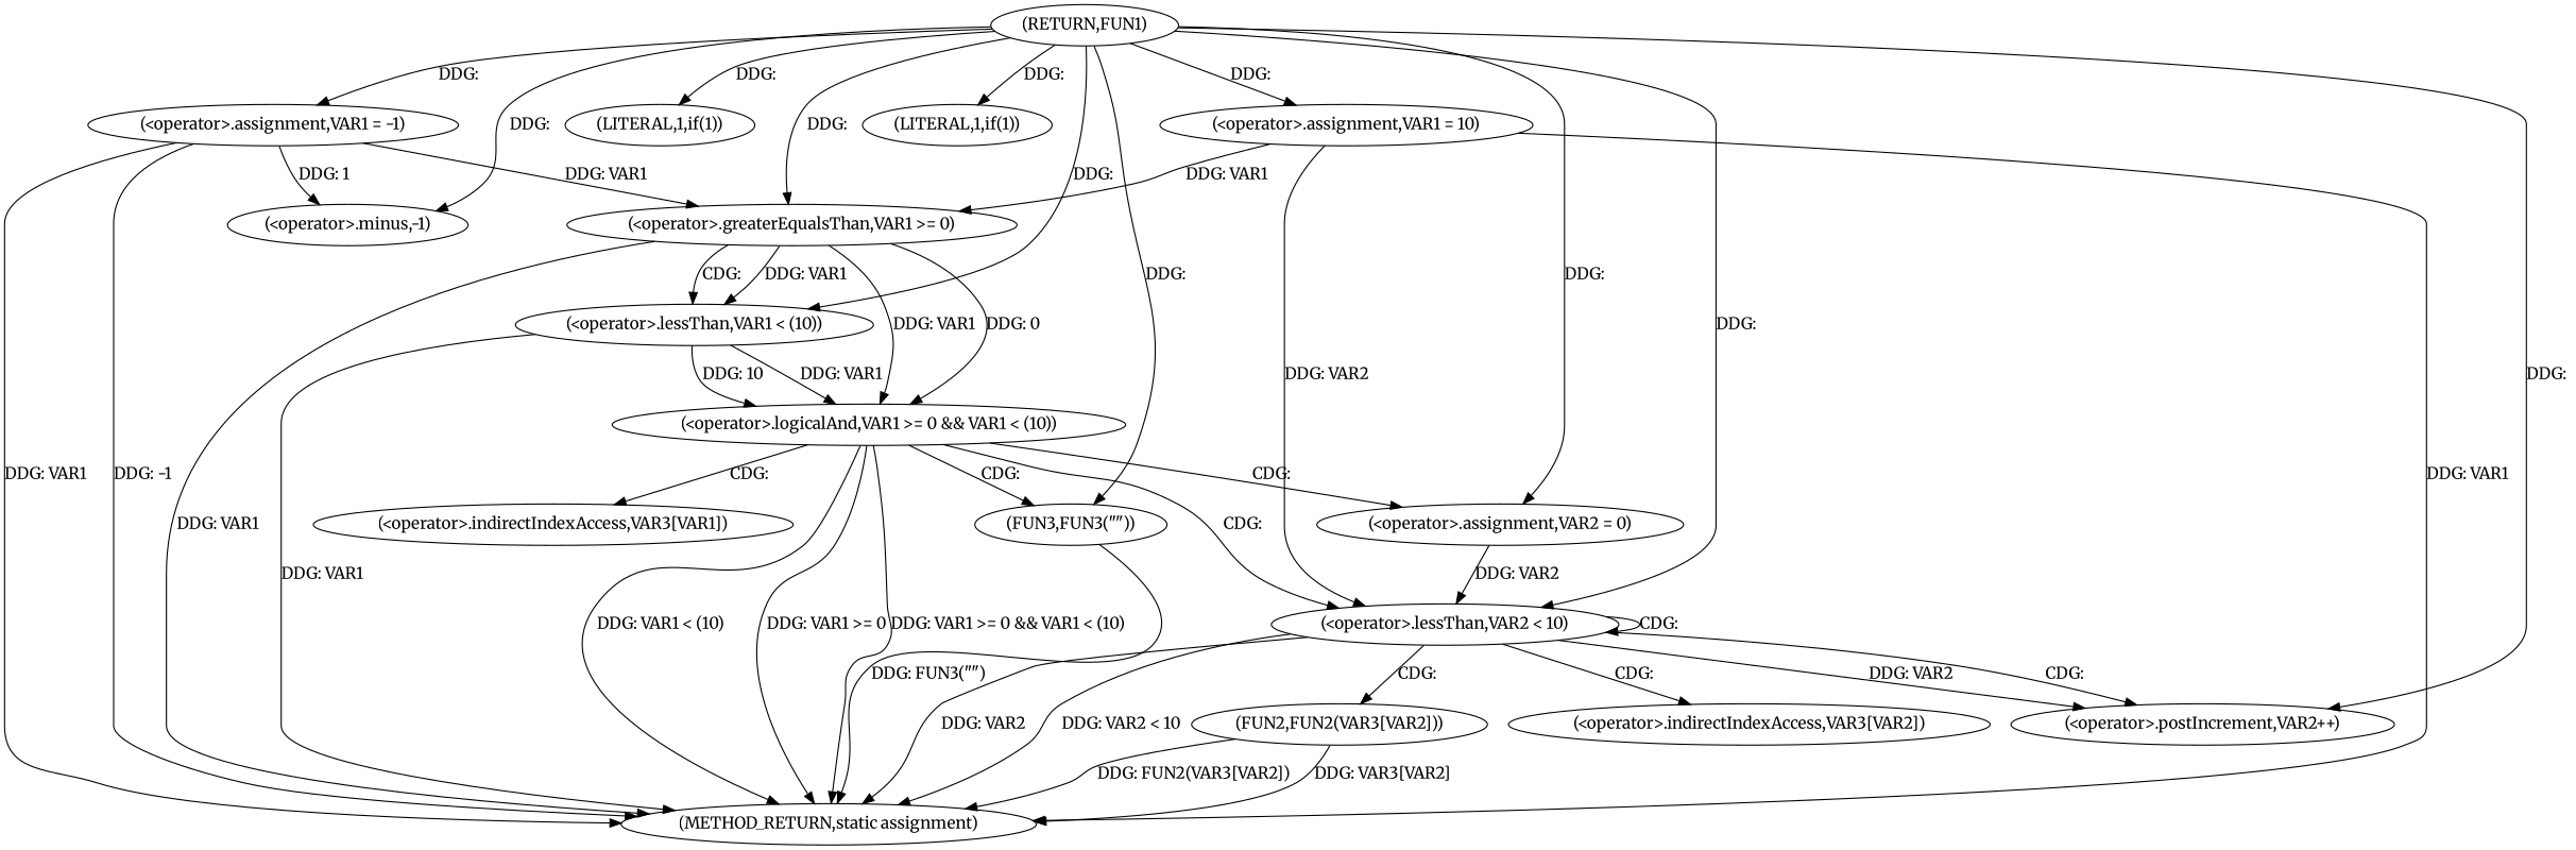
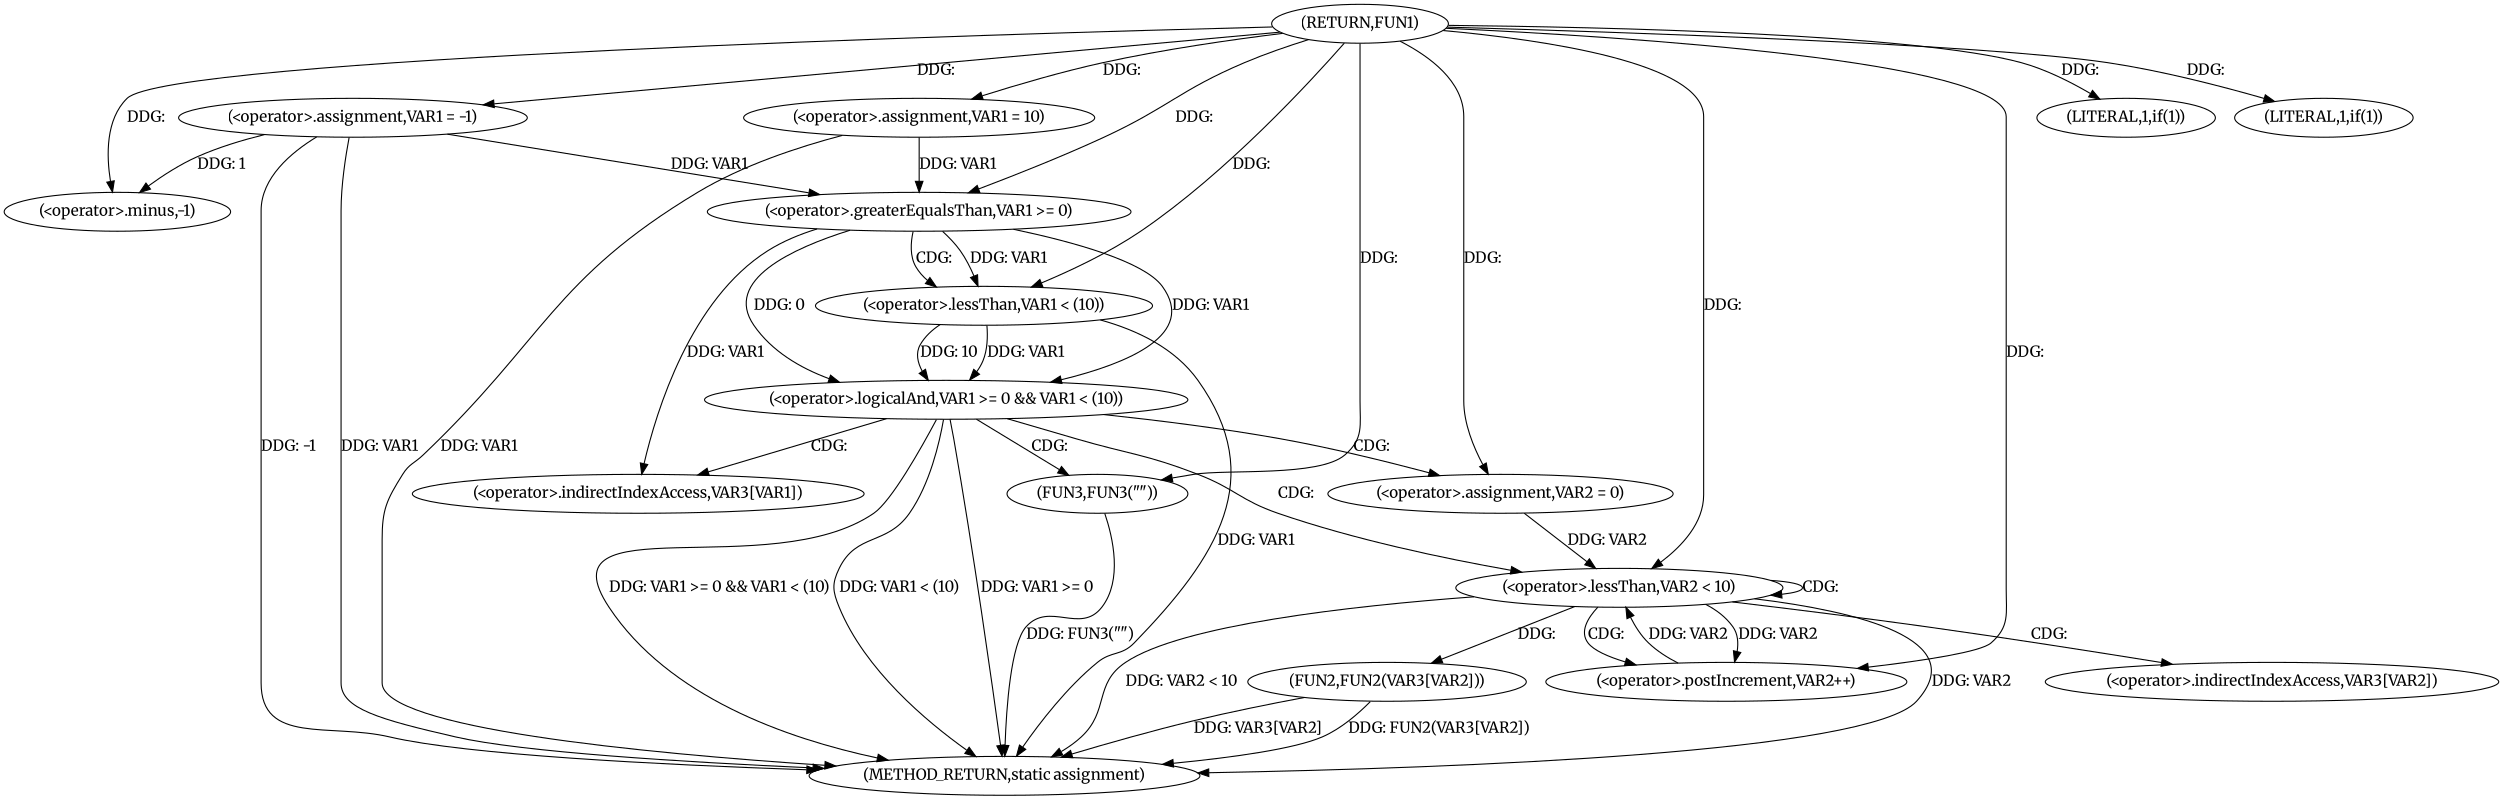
  digraph {
    fontname=Merriweather
    node [fontname=Merriweather]
    edge [fontname=Merriweather]
    n1 [label="(RETURN,FUN1)"]
    n2 [label="(<operator>.assignment,VAR1 = -1)"]
    n3 [label="(<operator>.minus,-1)"]
    n4 [label="(LITERAL,1,if(1))"]
    n5 [label="(<operator>.assignment,VAR1 = 10)"]
    n6 [label="(LITERAL,1,if(1))"]
    n7 [label="(<operator>.greaterEqualsThan,VAR1 >= 0)"]
    n8 [label="(<operator>.lessThan,VAR1 < (10))"]
    n9 [label="(<operator>.assignment,VAR2 = 0)"]
    n10 [label="(<operator>.lessThan,VAR2 < 10)"]
    n11 [label="(<operator>.postIncrement,VAR2++)"]
    n12 [label="(FUN3,FUN3(\"\"))"]
    n13 [label="(METHOD_RETURN,static assignment)"]
    n14 [label="(<operator>.logicalAnd,VAR1 >= 0 && VAR1 < (10))"]
    n15 [label="(FUN2,FUN2(VAR3[VAR2]))"]
    n16 [label="(<operator>.indirectIndexAccess,VAR3[VAR2])"]
    n17 [label="(<operator>.indirectIndexAccess,VAR3[VAR1])"]
    n1 -> n2 [label="DDG: "]
    n1 -> n3 [label="DDG: "]
    n1 -> n4 [label="DDG: "]
    n1 -> n5 [label="DDG: "]
    n1 -> n6 [label="DDG: "]
    n1 -> n7 [label="DDG: "]
    n1 -> n8 [label="DDG: "]
    n1 -> n9 [label="DDG: "]
    n1 -> n10 [label="DDG: "]
    n1 -> n11 [label="DDG: "]
    n1 -> n12 [label="DDG: "]
    n2 -> n3 [label="DDG: 1"]
    n2 -> n7 [label="DDG: VAR1"]
    n2 -> n13 [label="DDG: VAR1"]
    n2 -> n13 [label="DDG: -1"]
    n5 -> n7 [label="DDG: VAR1"]
    n5 -> n13 [label="DDG: VAR1"]
    n7 -> n8 [label="DDG: VAR1"]
    n7 -> n8 [label="CDG: "]
-   n7 -> n13 [label="DDG: VAR1"]
+   n7 -> n17 [label="DDG: VAR1"]
    n7 -> n14 [label="DDG: VAR1"]
    n7 -> n14 [label="DDG: 0"]
    n8 -> n13 [label="DDG: VAR1"]
    n8 -> n14 [label="DDG: VAR1"]
    n8 -> n14 [label="DDG: 10"]
    n9 -> n10 [label="DDG: VAR2"]
    n10 -> n10 [label="CDG: "]
    n10 -> n11 [label="DDG: VAR2"]
    n10 -> n11 [label="CDG: "]
    n10 -> n13 [label="DDG: VAR2"]
    n10 -> n13 [label="DDG: VAR2 < 10"]
-   n10 -> n15 [label="CDG: "]
+   n10 -> n15 [label="DDG: "]
    n10 -> n16 [label="CDG: "]
-   n5 -> n10 [label="DDG: VAR2"]
+   n11 -> n10 [label="DDG: VAR2"]
    n12 -> n13 [label="DDG: FUN3(\"\")"]
    n14 -> n9 [label="CDG: "]
    n14 -> n10 [label="CDG: "]
    n14 -> n12 [label="CDG: "]
    n14 -> n13 [label="DDG: VAR1 < (10)"]
    n14 -> n13 [label="DDG: VAR1 >= 0"]
    n14 -> n13 [label="DDG: VAR1 >= 0 && VAR1 < (10)"]
    n14 -> n17 [label="CDG: "]
    n15 -> n13 [label="DDG: VAR3[VAR2]"]
    n15 -> n13 [label="DDG: FUN2(VAR3[VAR2])"]
  }
